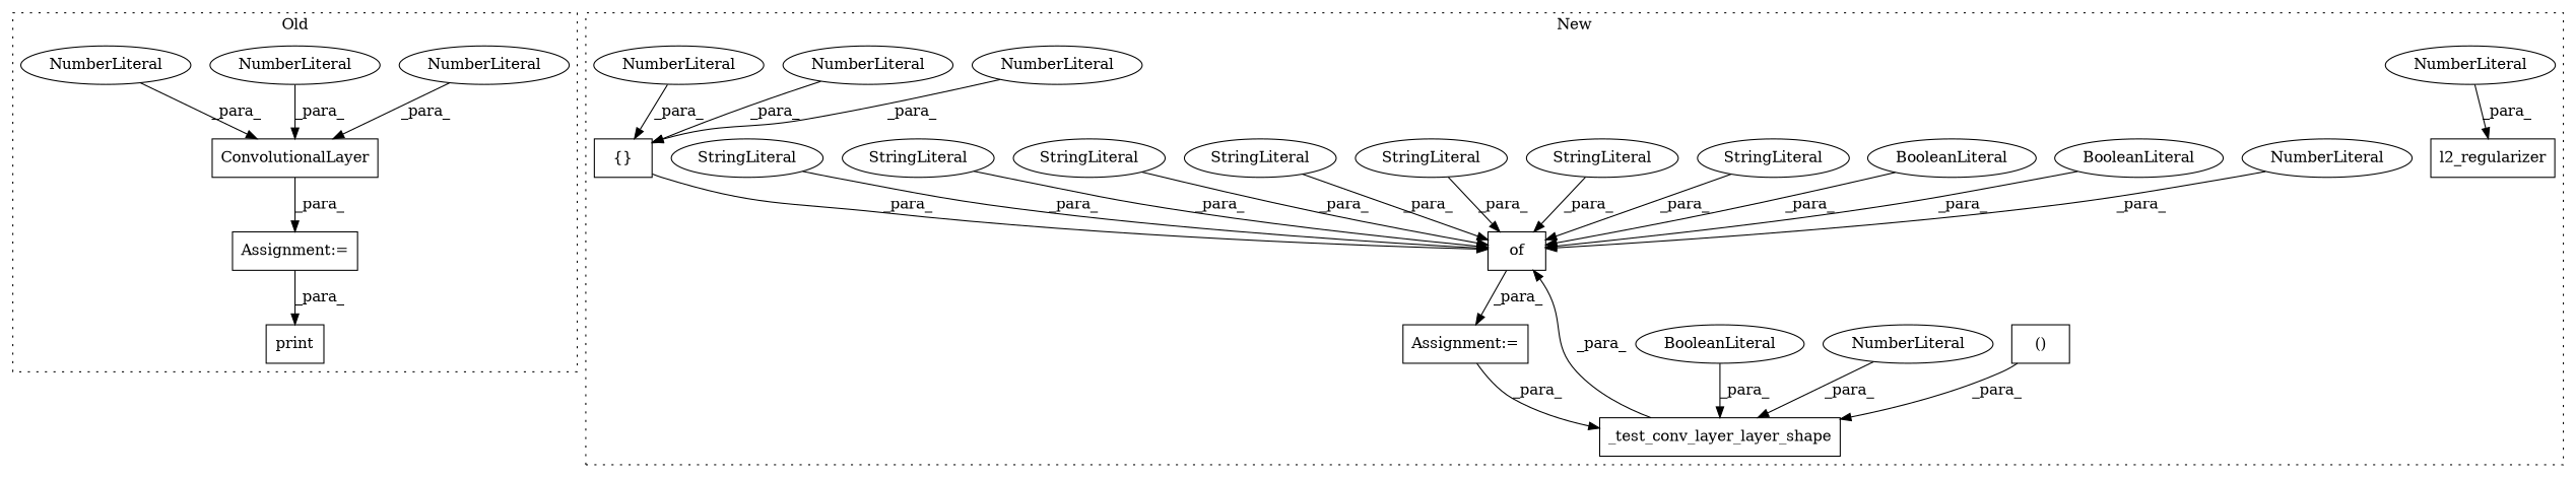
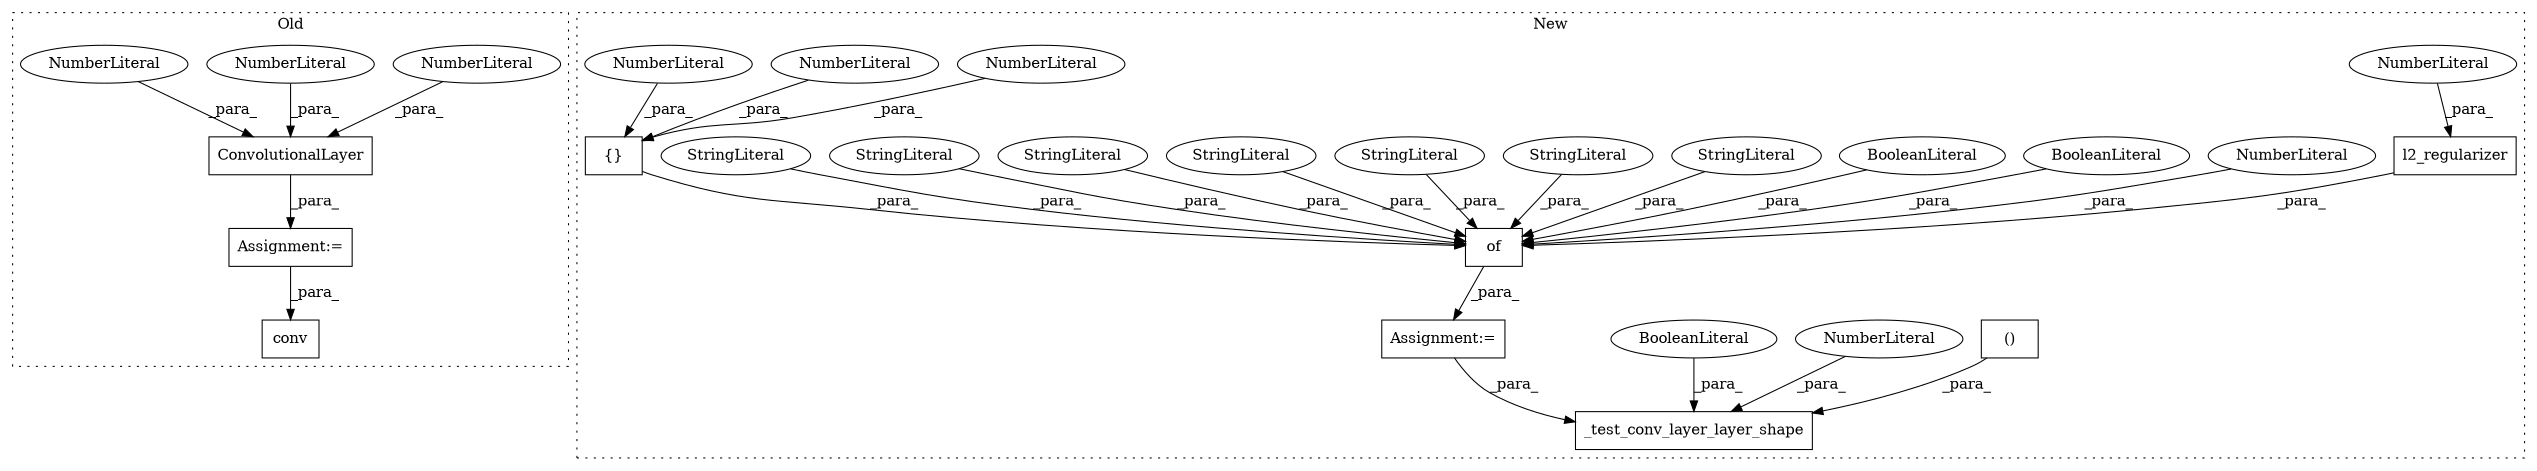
  digraph {
    node [a=34 l=1 shape=ellipse]
    n1 [a=32 l="19,1" label=ConvolutionalLayer s="5748,5780" shape=box]
    n2 [l=2 label=NumberLiteral s=5767]
    n3 [label=NumberLiteral s=5770]
    n4 [label=NumberLiteral s=5772]
-   n5 [a=32 l="6,1" label=print s="5825,5839" shape=box]
+   n5 [a=32 l="6,1" label=conv s="5825,5839" shape=box]
    n6 [a=7 label="Assignment:=" s=5747 shape=box]
    n7 [a=32 l="15,1" label=l2_regularizer s="6505,6523" shape=box]
    n8 [l=3 label=NumberLiteral s=6520]
    n9 [a=32 l="3,1" label=of s="6296,6524" shape=box]
    n10 [a=4 l="1,1" label="{}" s="6341,6347" shape=box]
    n11 [label=NumberLiteral s=6344]
    n12 [l=2 label=NumberLiteral s=6315]
    n13 [label=NumberLiteral s=6342]
    n14 [a=9 l=4 label=BooleanLiteral s=6403]
    n15 [a=9 l=5 label=BooleanLiteral s=6387]
    n16 [a=32 l="30,1" label=_test_conv_layer_layer_shape s="6536,6650" shape=box]
    n17 [a=106 l=59 label="()" s=6585 shape=box]
    n18 [label=NumberLiteral s=6566]
    n19 [a=9 l=4 label=BooleanLiteral s=6646]
    n20 [a=45 l=15 label=StringLiteral s=6427]
    n21 [a=45 l=11 label=StringLiteral s=6375]
    n22 [a=45 l=9 label=StringLiteral s=6393]
    n23 [a=45 l=15 label=StringLiteral s=6476]
    n24 [a=45 l=8 label=StringLiteral s=6349]
    n25 [a=7 label="Assignment:=" s=6291 shape=box]
    n26 [a=45 l=6 label=StringLiteral s=6420]
    n27 [a=45 l=13 label=StringLiteral s=6318]
    n28 [label=NumberLiteral s=6346]
    subgraph cluster_1 {
      label=Old
      style=dotted
      n1
      n2
      n3
      n4
      n5
      n6
    }
    subgraph cluster_2 {
      label=New
      style=dotted
      n7
      n8
      n9
      n10
      n11
      n12
      n13
      n14
      n15
      n16
      n17
      n18
      n19
      n20
      n21
      n22
      n23
      n24
      n25
      n26
      n27
      n28
    }
    n1 -> n6 [label=_para_]
    n2 -> n1 [label=_para_]
    n3 -> n1 [label=_para_]
    n4 -> n1 [label=_para_]
    n6 -> n5 [label=_para_]
-   n16 -> n9 [label=_para_]
+   n7 -> n9 [label=_para_]
    n8 -> n7 [label=_para_]
    n9 -> n25 [label=_para_]
    n10 -> n9 [label=_para_]
    n11 -> n10 [label=_para_]
    n12 -> n9 [label=_para_]
    n13 -> n10 [label=_para_]
    n14 -> n9 [label=_para_]
    n15 -> n9 [label=_para_]
    n17 -> n16 [label=_para_]
    n18 -> n16 [label=_para_]
    n19 -> n16 [label=_para_]
    n20 -> n9 [label=_para_]
    n21 -> n9 [label=_para_]
    n22 -> n9 [label=_para_]
    n23 -> n9 [label=_para_]
    n24 -> n9 [label=_para_]
    n25 -> n16 [label=_para_]
    n26 -> n9 [label=_para_]
    n27 -> n9 [label=_para_]
    n28 -> n10 [label=_para_]
  }
